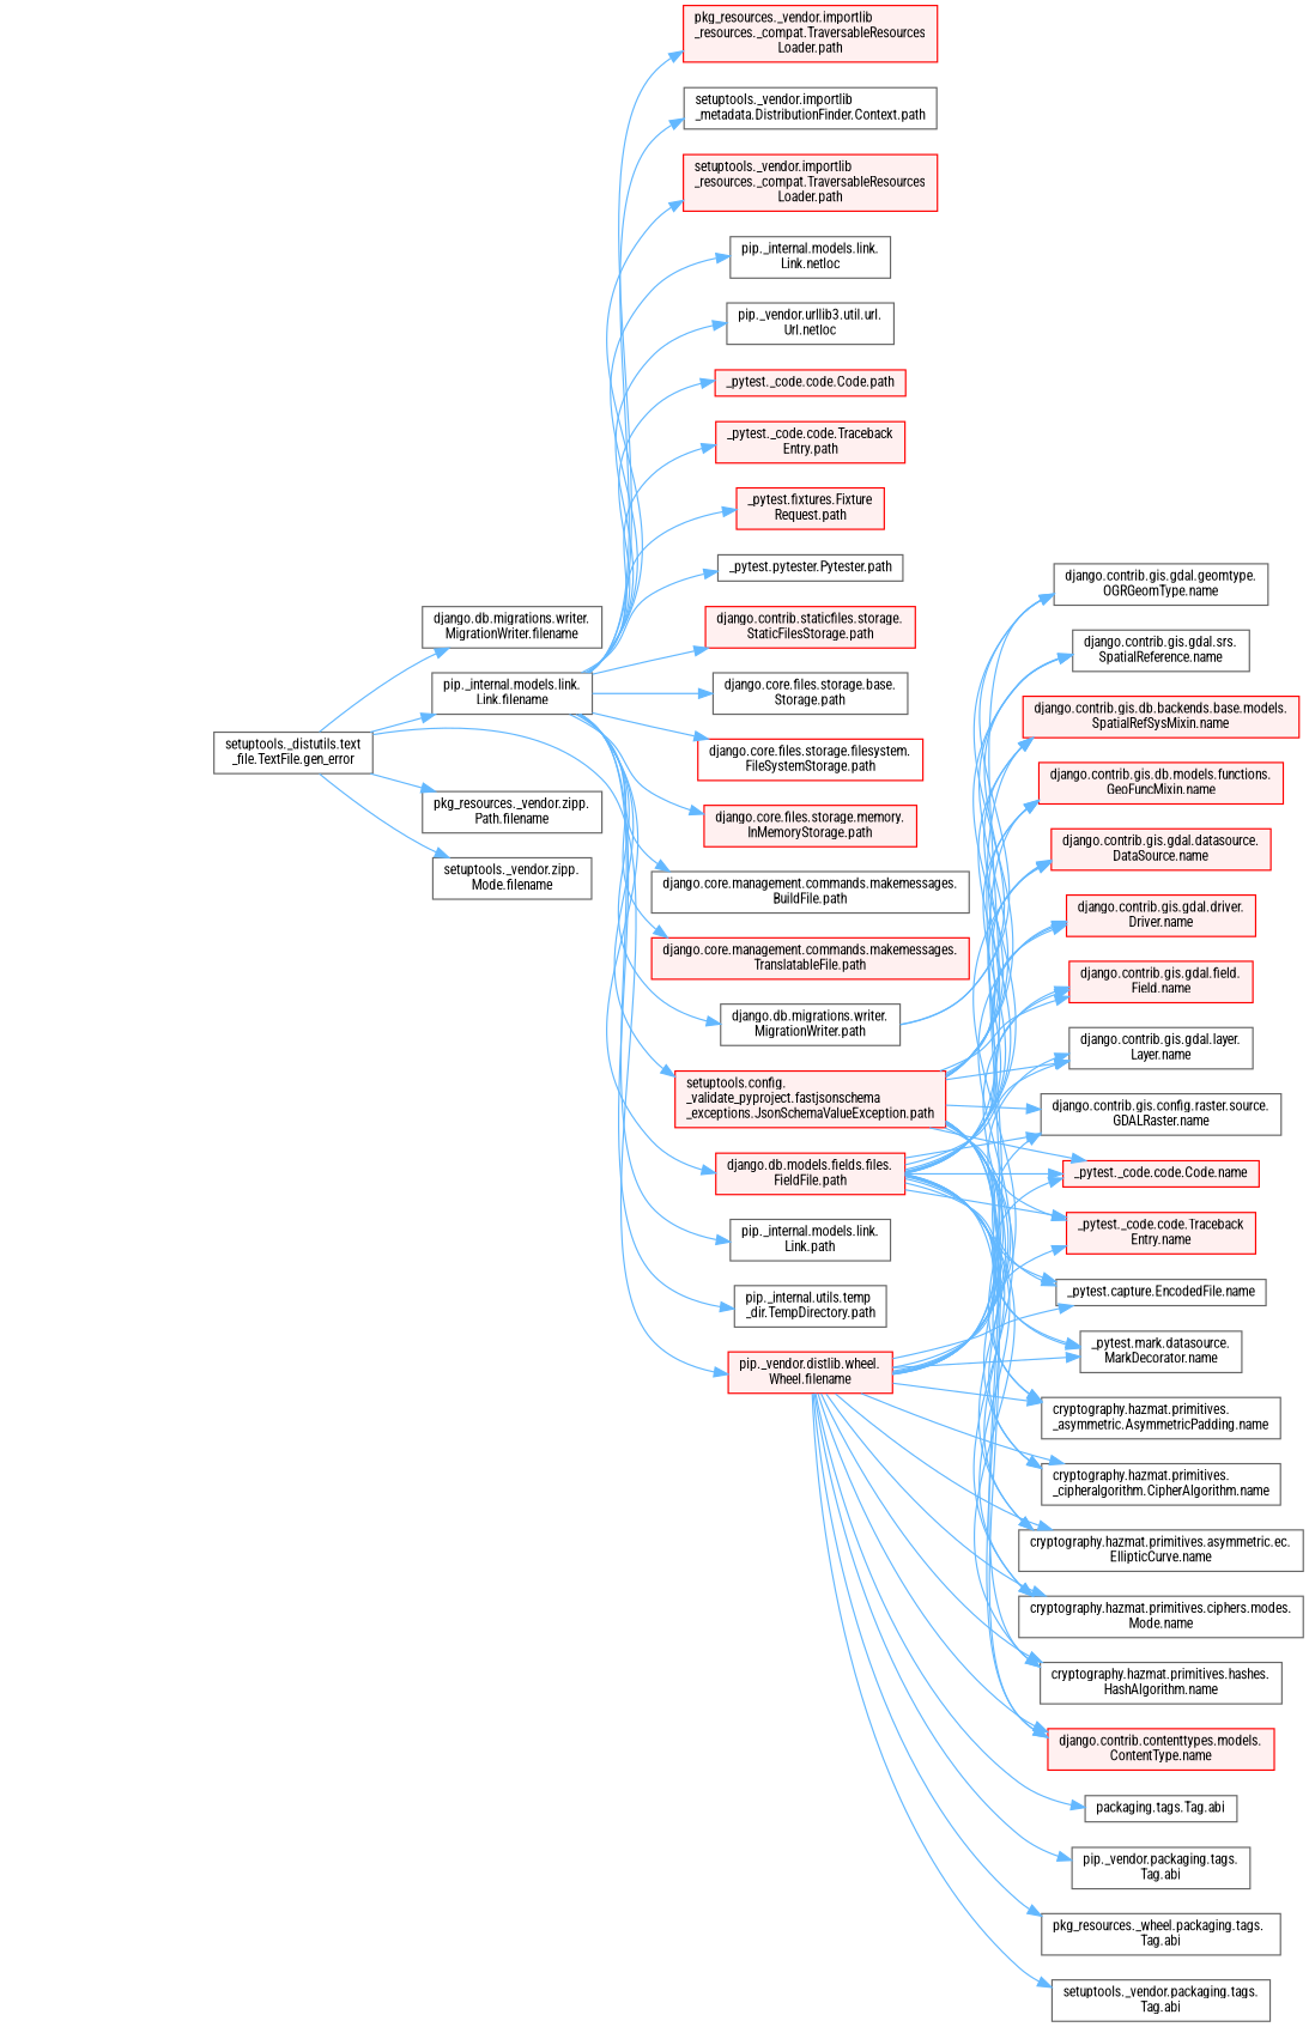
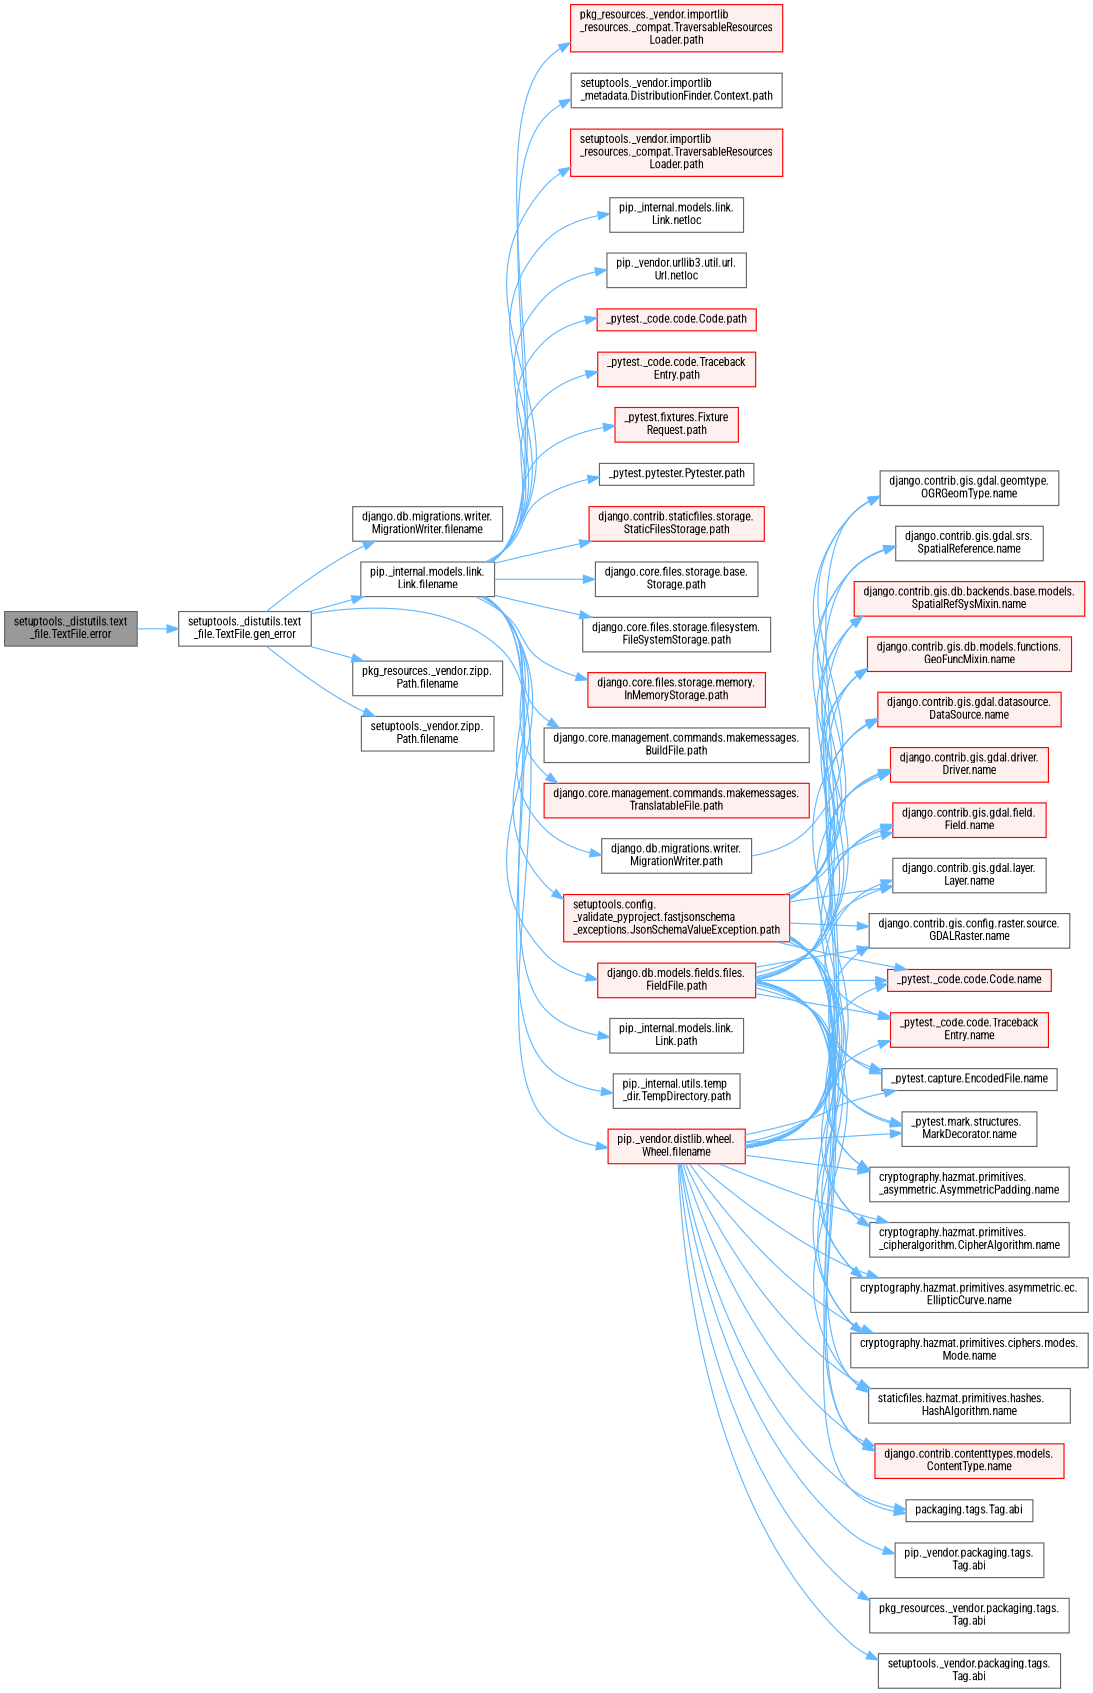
  digraph {
    fontname="Roboto Condensed"
    rankdir=LR
    node [color=grey40 fillcolor=white fontname="Roboto Condensed" fontsize=10 shape=box style=filled]
    edge [color=steelblue1 fontname="Roboto Condensed" fontsize=10 labelfontname=Helvetica labelfontsize=10 style=solid]
+   n1 [color=gray40 fillcolor=grey60 fontcolor=black height=0.2 label="setuptools._distutils.text\l_file.TextFile.error" width=0.4]
    n2 [height=0.2 label="setuptools._distutils.text\l_file.TextFile.gen_error" width=0.4]
    n3 [height=0.2 label="django.db.migrations.writer.\lMigrationWriter.filename" width=0.4]
    n4 [height=0.2 label="pip._internal.models.link.\lLink.filename" width=0.4]
    n5 [color=red fillcolor="#FFF0F0" height=0.2 label="pip._vendor.distlib.wheel.\lWheel.filename" width=0.4]
    n6 [height=0.2 label="pkg_resources._vendor.zipp.\lPath.filename" width=0.4]
-   n7 [height=0.2 label="setuptools._vendor.zipp.\lMode.filename" width=0.4]
+   n7 [height=0.2 label="setuptools._vendor.zipp.\lPath.filename" width=0.4]
    n8 [height=0.2 label="pip._internal.models.link.\lLink.netloc" width=0.4]
    n9 [height=0.2 label="pip._vendor.urllib3.util.url.\lUrl.netloc" width=0.4]
    n10 [color=red fillcolor="#FFF0F0" height=0.2 label="_pytest._code.code.Code.path" width=0.4]
    n11 [color=red fillcolor="#FFF0F0" height=0.2 label="_pytest._code.code.Traceback\lEntry.path" width=0.4]
    n12 [color=red fillcolor="#FFF0F0" height=0.2 label="_pytest.fixtures.Fixture\lRequest.path" width=0.4]
    n13 [height=0.2 label="_pytest.pytester.Pytester.path" width=0.4]
    n14 [color=red fillcolor="#FFF0F0" height=0.2 label="django.contrib.staticfiles.storage.\lStaticFilesStorage.path" width=0.4]
    n15 [height=0.2 label="django.core.files.storage.base.\lStorage.path" width=0.4]
-   n16 [color=red height=0.2 label="django.core.files.storage.filesystem.\lFileSystemStorage.path" width=0.4]
+   n16 [height=0.2 label="django.core.files.storage.filesystem.\lFileSystemStorage.path" width=0.4]
    n17 [color=red fillcolor="#FFF0F0" height=0.2 label="django.core.files.storage.memory.\lInMemoryStorage.path" width=0.4]
    n18 [height=0.2 label="django.core.management.commands.makemessages.\lBuildFile.path" width=0.4]
    n19 [color=red fillcolor="#FFF0F0" height=0.2 label="django.core.management.commands.makemessages.\lTranslatableFile.path" width=0.4]
    n20 [height=0.2 label="django.db.migrations.writer.\lMigrationWriter.path" width=0.4]
    n21 [color=red fillcolor="#FFF0F0" height=0.2 label="django.db.models.fields.files.\lFieldFile.path" width=0.4]
    n22 [height=0.2 label="pip._internal.models.link.\lLink.path" width=0.4]
    n23 [height=0.2 label="pip._internal.utils.temp\l_dir.TempDirectory.path" width=0.4]
    n24 [color=red fillcolor="#FFF0F0" height=0.2 label="pkg_resources._vendor.importlib\l_resources._compat.TraversableResources\lLoader.path" width=0.4]
    n25 [height=0.2 label="setuptools._vendor.importlib\l_metadata.DistributionFinder.Context.path" width=0.4]
    n26 [color=red fillcolor="#FFF0F0" height=0.2 label="setuptools._vendor.importlib\l_resources._compat.TraversableResources\lLoader.path" width=0.4]
    n27 [color=red fillcolor="#FFF0F0" height=0.2 label="setuptools.config.\l_validate_pyproject.fastjsonschema\l_exceptions.JsonSchemaValueException.path" width=0.4]
    n28 [color=red fillcolor="#FFF0F0" height=0.2 label="_pytest._code.code.Code.name" width=0.4]
    n29 [color=red fillcolor="#FFF0F0" height=0.2 label="_pytest._code.code.Traceback\lEntry.name" width=0.4]
    n30 [height=0.2 label="_pytest.capture.EncodedFile.name" width=0.4]
-   n31 [height=0.2 label="_pytest.mark.datasource.\lMarkDecorator.name" width=0.4]
+   n31 [height=0.2 label="_pytest.mark.structures.\lMarkDecorator.name" width=0.4]
    n32 [height=0.2 label="cryptography.hazmat.primitives.\l_asymmetric.AsymmetricPadding.name" width=0.4]
    n33 [height=0.2 label="cryptography.hazmat.primitives.\l_cipheralgorithm.CipherAlgorithm.name" width=0.4]
    n34 [height=0.2 label="cryptography.hazmat.primitives.asymmetric.ec.\lEllipticCurve.name" width=0.4]
    n35 [height=0.2 label="cryptography.hazmat.primitives.ciphers.modes.\lMode.name" width=0.4]
-   n36 [height=0.2 label="cryptography.hazmat.primitives.hashes.\lHashAlgorithm.name" width=0.4]
+   n36 [height=0.2 label="staticfiles.hazmat.primitives.hashes.\lHashAlgorithm.name" width=0.4]
    n37 [color=red fillcolor="#FFF0F0" height=0.2 label="django.contrib.contenttypes.models.\lContentType.name" width=0.4]
    n38 [color=red fillcolor="#FFF0F0" height=0.2 label="django.contrib.gis.db.backends.base.models.\lSpatialRefSysMixin.name" width=0.4]
    n39 [color=red fillcolor="#FFF0F0" height=0.2 label="django.contrib.gis.db.models.functions.\lGeoFuncMixin.name" width=0.4]
    n40 [color=red fillcolor="#FFF0F0" height=0.2 label="django.contrib.gis.gdal.datasource.\lDataSource.name" width=0.4]
    n41 [color=red fillcolor="#FFF0F0" height=0.2 label="django.contrib.gis.gdal.driver.\lDriver.name" width=0.4]
    n42 [color=red fillcolor="#FFF0F0" height=0.2 label="django.contrib.gis.gdal.field.\lField.name" width=0.4]
    n43 [height=0.2 label="django.contrib.gis.gdal.layer.\lLayer.name" width=0.4]
    n44 [height=0.2 label="django.contrib.gis.config.raster.source.\lGDALRaster.name" width=0.4]
    n45 [height=0.2 label="django.contrib.gis.gdal.srs.\lSpatialReference.name" width=0.4]
    n46 [height=0.2 label="packaging.tags.Tag.abi" width=0.4]
    n47 [height=0.2 label="pip._vendor.packaging.tags.\lTag.abi" width=0.4]
-   n48 [height=0.2 label="pkg_resources._wheel.packaging.tags.\lTag.abi" width=0.4]
+   n48 [height=0.2 label="pkg_resources._vendor.packaging.tags.\lTag.abi" width=0.4]
    n49 [height=0.2 label="setuptools._vendor.packaging.tags.\lTag.abi" width=0.4]
    n50 [height=0.2 label="django.contrib.gis.gdal.geomtype.\lOGRGeomType.name" width=0.4]
+   n1 -> n2
    n2 -> n3
    n2 -> n4
    n2 -> n5
    n2 -> n6
    n2 -> n7
    n4 -> n8
    n4 -> n9
    n4 -> n10
    n4 -> n11
    n4 -> n12
    n4 -> n13
    n4 -> n14
    n4 -> n15
    n4 -> n16
    n4 -> n17
    n4 -> n18
    n4 -> n19
    n4 -> n20
    n4 -> n21
    n4 -> n22
    n4 -> n23
    n4 -> n24
    n4 -> n25
    n4 -> n26
    n4 -> n27
    n5 -> n28
    n5 -> n29
    n5 -> n30
    n5 -> n31
    n5 -> n32
    n5 -> n33
    n5 -> n34
    n5 -> n35
    n5 -> n36
    n5 -> n37
    n5 -> n38
    n5 -> n39
    n5 -> n40
    n5 -> n41
    n5 -> n42
    n5 -> n43
    n5 -> n44
-   n20 -> n45
+   n5 -> n45
    n5 -> n46
    n5 -> n47
    n5 -> n48
    n5 -> n49
    n20 -> n50
    n21 -> n28
    n21 -> n29
    n21 -> n30
    n21 -> n31
    n21 -> n32
    n21 -> n33
    n21 -> n34
    n21 -> n35
    n21 -> n36
    n21 -> n37
    n21 -> n38
    n21 -> n39
-   n21 -> n40
+   n21 -> n46
    n21 -> n41
    n21 -> n42
    n21 -> n43
    n21 -> n44
    n21 -> n45
    n21 -> n50
    n27 -> n28
    n27 -> n29
    n27 -> n30
    n27 -> n31
    n27 -> n32
    n27 -> n33
    n27 -> n34
    n27 -> n35
    n27 -> n36
    n27 -> n37
    n27 -> n38
    n27 -> n39
    n27 -> n40
    n27 -> n41
    n27 -> n42
    n27 -> n43
    n27 -> n44
    n27 -> n45
    n27 -> n50
  }
